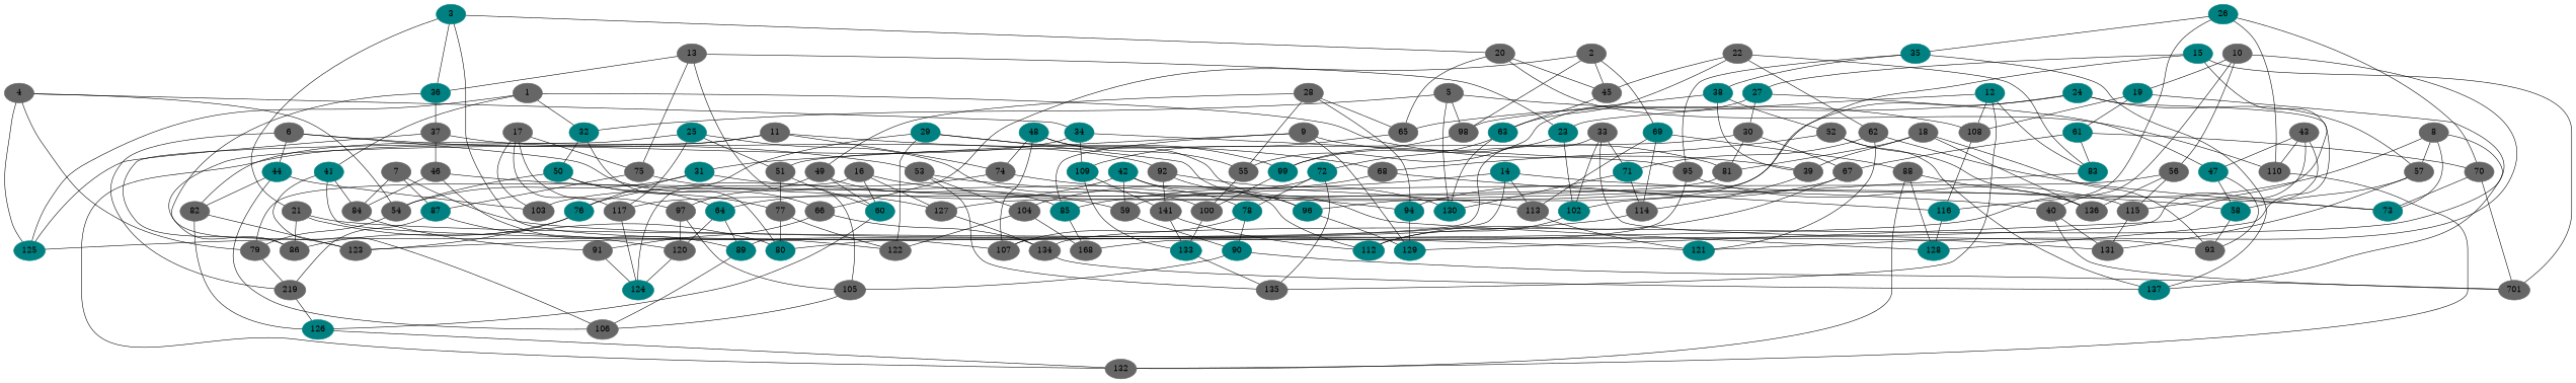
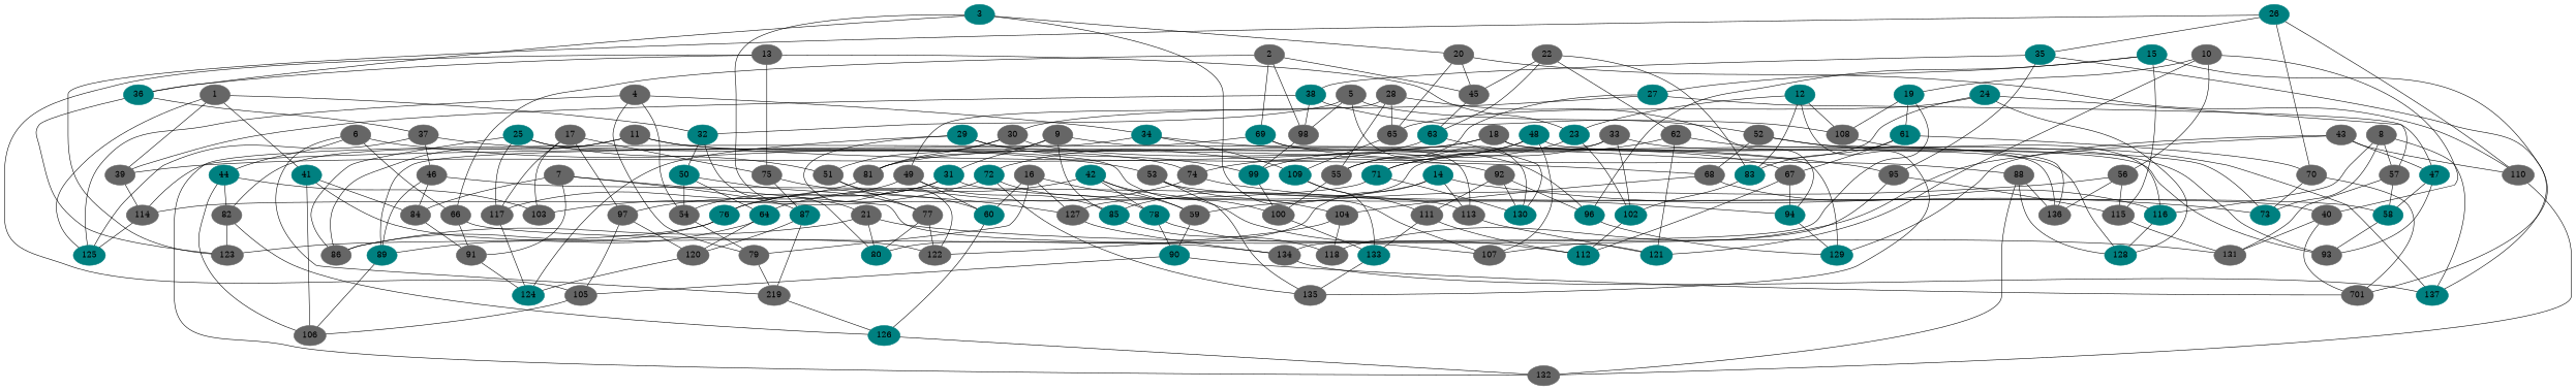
  graph {
    node [color=gray40 style=filled]
    32 [color=teal]
    1
    39
    41 [color=teal]
    125 [color=teal]
    80 [color=teal]
    50 [color=teal]
    114
    84
    122
    106
    2
    45
    66
    69 [color=teal]
    98
    63 [color=teal]
    91
    134
    113
    88
    99 [color=teal]
    3 [color=teal]
    20
    21
    36 [color=teal]
    107
    65
    110
    86
    131
    123
    37
    4
    34 [color=teal]
    54
    79
    95
    109 [color=teal]
    132
    n41 [label=219]
    5
    108
    130 [color=teal]
    116 [color=teal]
    6
    44 [color=teal]
    53
    82
    103
    135
    58 [color=teal]
    104
    126 [color=teal]
    7
    87 [color=teal]
    121 [color=teal]
    120
    124 [color=teal]
    8
    57
    73 [color=teal]
    137 [color=teal]
    128 [color=teal]
    31 [color=teal]
    9
    81
    85 [color=teal]
    129 [color=teal]
    40
    76 [color=teal]
    117
-   118 [label=168]
+   118
    10
    19 [color=teal]
    56
    61 [color=teal]
    n78 [label=701]
    115
    59
    136
    11
    68
    74
    94 [color=teal]
    12 [color=teal]
    23 [color=teal]
    83 [color=teal]
    102 [color=teal]
    13
    75
    105
    127
    14 [color=teal]
    15 [color=teal]
    27 [color=teal]
    96 [color=teal]
    30
    47 [color=teal]
    55
    16
    60 [color=teal]
    90 [color=teal]
    17
    97
    18
    93
    70
    67
    22
    62
    71 [color=teal]
    72 [color=teal]
    100
    112 [color=teal]
    24 [color=teal]
    25 [color=teal]
    51
    77
    133 [color=teal]
    26 [color=teal]
    35 [color=teal]
    38 [color=teal]
    28
    49
    29 [color=teal]
    64 [color=teal]
    33
    89 [color=teal]
-   111 [label=141]
+   111
    52
    46
    92
    42 [color=teal]
    78 [color=teal]
    43
    48 [color=teal]
    32 -- 80
    32 -- 50
    1 -- 32
    1 -- 39
    1 -- 41
    1 -- 125
    39 -- 114
    41 -- 84
    41 -- 122
    41 -- 106
    50 -- 54
    50 -- 77
    50 -- 64
    114 -- 125
    84 -- 91
    2 -- 45
    2 -- 66
    2 -- 69
    2 -- 98
    45 -- 63
    66 -- 91
    66 -- 134
    69 -- 114
    69 -- 113
    69 -- 88
    98 -- 99
    63 -- 130
    63 -- 72
    91 -- 124
    134 -- 137
    113 -- 121
    88 -- 132
    88 -- 128
    88 -- 136
    99 -- 100
    3 -- 20
    3 -- 21
    3 -- 36
    3 -- 107
    20 -- 45
    20 -- 65
    20 -- 110
    21 -- 80
    21 -- 86
    21 -- 131
    36 -- 123
    36 -- 37
    65 -- 109
    110 -- 132
    37 -- 125
    37 -- 46
    37 -- 92
    4 -- 125
    4 -- 34
    4 -- 54
    4 -- 79
    34 -- 95
    34 -- 109
    34 -- 132
    54 -- 79
    79 -- n41
    95 -- 107
    95 -- 115
    109 -- 133
    109 -- 111
    n41 -- 126
    5 -- 32
    5 -- 98
    5 -- 108
    5 -- 130
    108 -- 116
    116 -- 128
    6 -- 66
    6 -- n41
    6 -- 44
    6 -- 53
    44 -- 106
    44 -- 82
    44 -- 103
    53 -- 135
    53 -- 58
    53 -- 104
    82 -- 123
    82 -- 126
    58 -- 93
    104 -- 122
    104 -- 118
    126 -- 132
    7 -- 84
+   7 -- 91
    7 -- 87
    7 -- 121
    87 -- n41
    87 -- 120
    120 -- 124
    8 -- 116
    8 -- 57
    8 -- 73
    8 -- 137
    57 -- 131
    57 -- 58
    31 -- 54
    31 -- 40
    31 -- 76
    9 -- 31
    9 -- 81
    9 -- 85
    9 -- 129
    81 -- 117
    85 -- 118
    40 -- 131
    40 -- n78
    76 -- 86
    76 -- 123
    117 -- 124
    10 -- 121
    10 -- 40
    10 -- 19
    10 -- 56
    19 -- 134
    19 -- 108
    19 -- 61
    56 -- 115
    56 -- 59
    56 -- 136
    61 -- 83
    61 -- 70
    61 -- 67
    115 -- 131
    59 -- 90
    11 -- 86
    11 -- 82
    11 -- 68
    11 -- 74
    68 -- 116
    68 -- 104
    74 -- 76
    74 -- 94
    94 -- 129
    12 -- 108
    12 -- 135
    12 -- 23
    12 -- 83
    23 -- 99
    23 -- 102
    83 -- 102
    102 -- 112
    13 -- 36
    13 -- 23
    13 -- 75
    13 -- 105
    75 -- 87
    75 -- 127
    105 -- 106
    127 -- 134
    14 -- 80
    14 -- 113
    14 -- 73
    14 -- 85
    15 -- n78
    15 -- 115
    15 -- 27
    15 -- 96
    27 -- 30
    27 -- 47
    27 -- 55
    96 -- 129
    30 -- 81
    30 -- 67
    30 -- 51
    47 -- 58
    47 -- 93
    55 -- 100
    16 -- 79
    16 -- 59
    16 -- 127
    16 -- 60
    60 -- 126
    90 -- n78
    90 -- 105
    17 -- 103
    17 -- 117
    17 -- 75
    17 -- 97
    97 -- 120
    97 -- 105
    18 -- 39
    18 -- 81
    18 -- 136
    18 -- 93
    70 -- 73
    70 -- n78
    67 -- 94
    67 -- 112
    22 -- 45
    22 -- 63
    22 -- 83
    22 -- 62
    62 -- 121
    62 -- 73
    62 -- 71
    71 -- 114
    71 -- 130
    72 -- 103
    72 -- 135
    72 -- 78
    100 -- 133
    24 -- 65
    24 -- 57
    24 -- 128
    24 -- 127
    25 -- 86
    25 -- 117
    25 -- 100
    25 -- 51
    51 -- 60
    51 -- 77
    77 -- 80
    77 -- 122
    133 -- 135
    26 -- 110
    26 -- 123
    26 -- 70
    26 -- 35
    35 -- 95
    35 -- 137
    35 -- 38
    38 -- 39
    38 -- 98
    38 -- 52
    28 -- 65
    28 -- 94
    28 -- 55
    28 -- 49
    49 -- 85
    49 -- 60
    49 -- 97
    29 -- 122
    29 -- 99
    29 -- 124
    29 -- 96
    64 -- 120
    64 -- 89
    33 -- 102
    33 -- 93
    33 -- 71
    33 -- 89
    89 -- 106
    111 -- 112
    111 -- 133
    52 -- 137
    52 -- 136
    52 -- 68
    46 -- 84
    46 -- 113
    46 -- 89
    92 -- 130
    92 -- 96
    92 -- 111
    42 -- 59
    42 -- 112
    42 -- 64
    42 -- 78
    78 -- 107
    78 -- 90
    43 -- 110
    43 -- 129
    43 -- 118
    43 -- 47
    48 -- 107
    48 -- 128
    48 -- 74
    48 -- 55
  }
